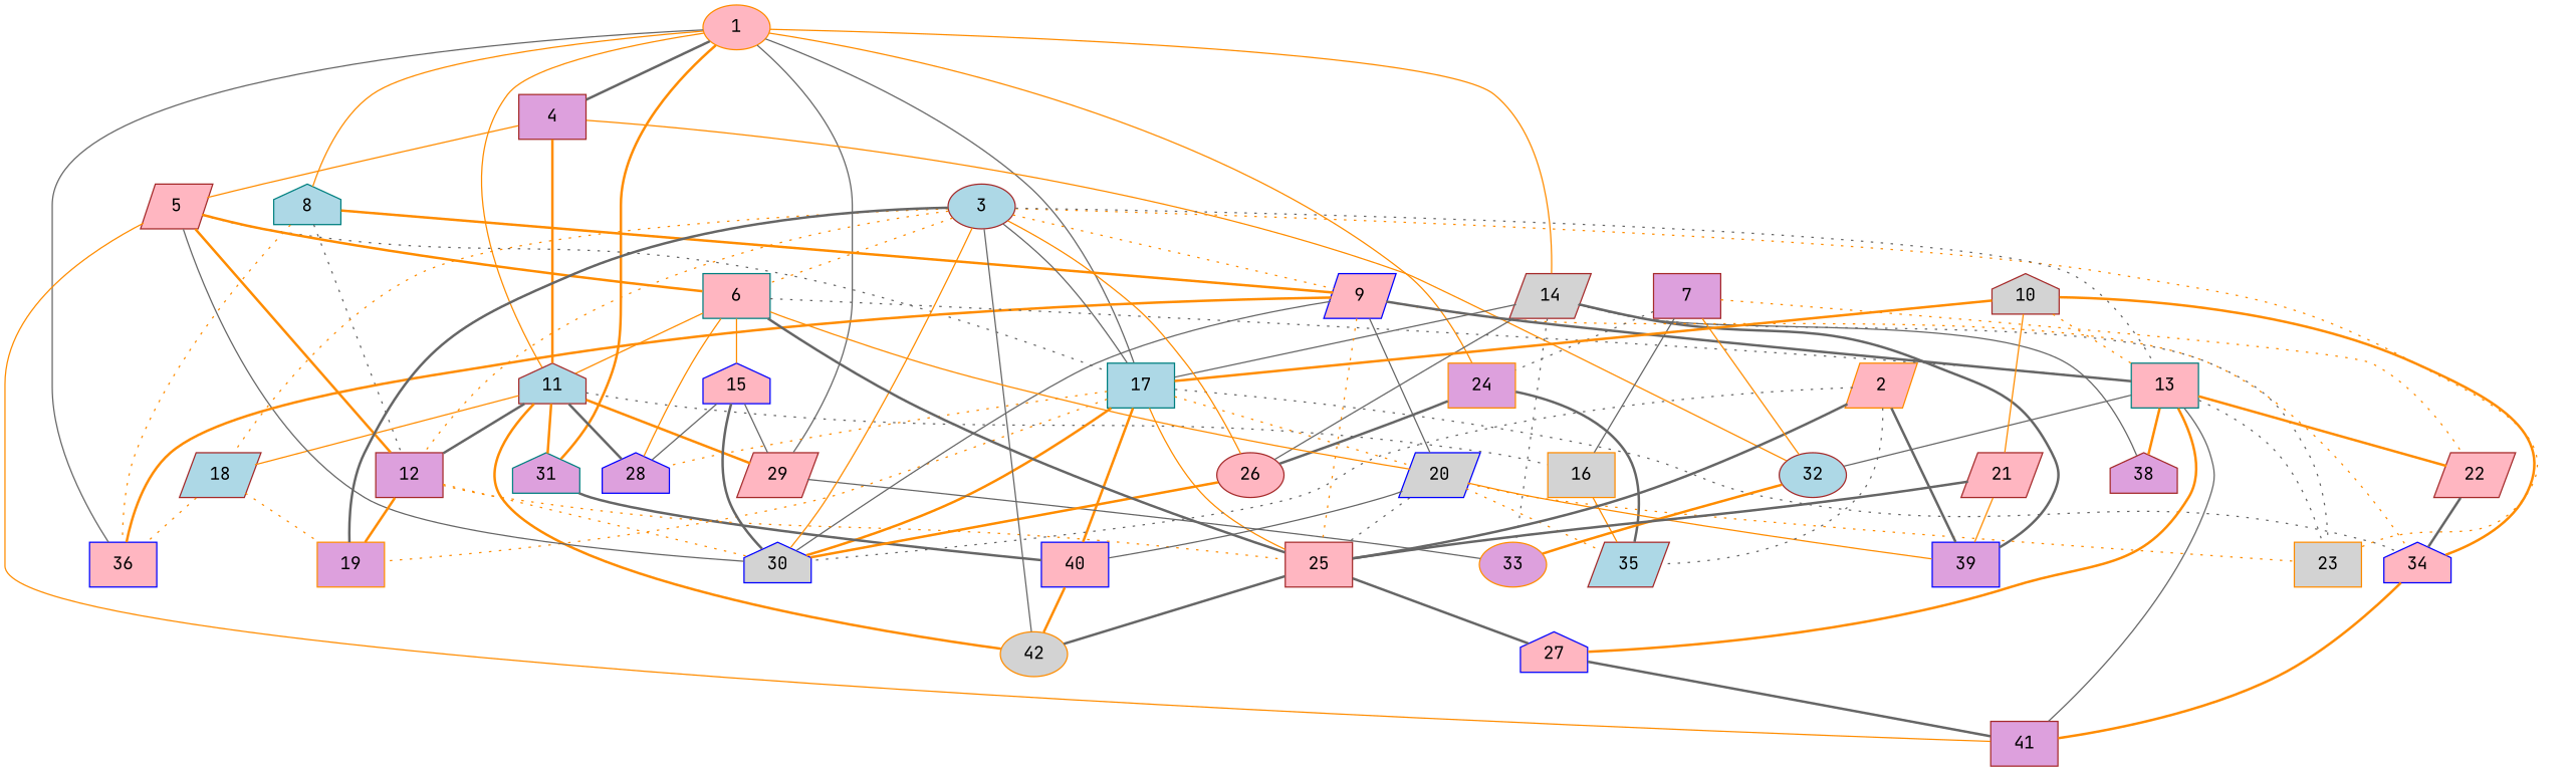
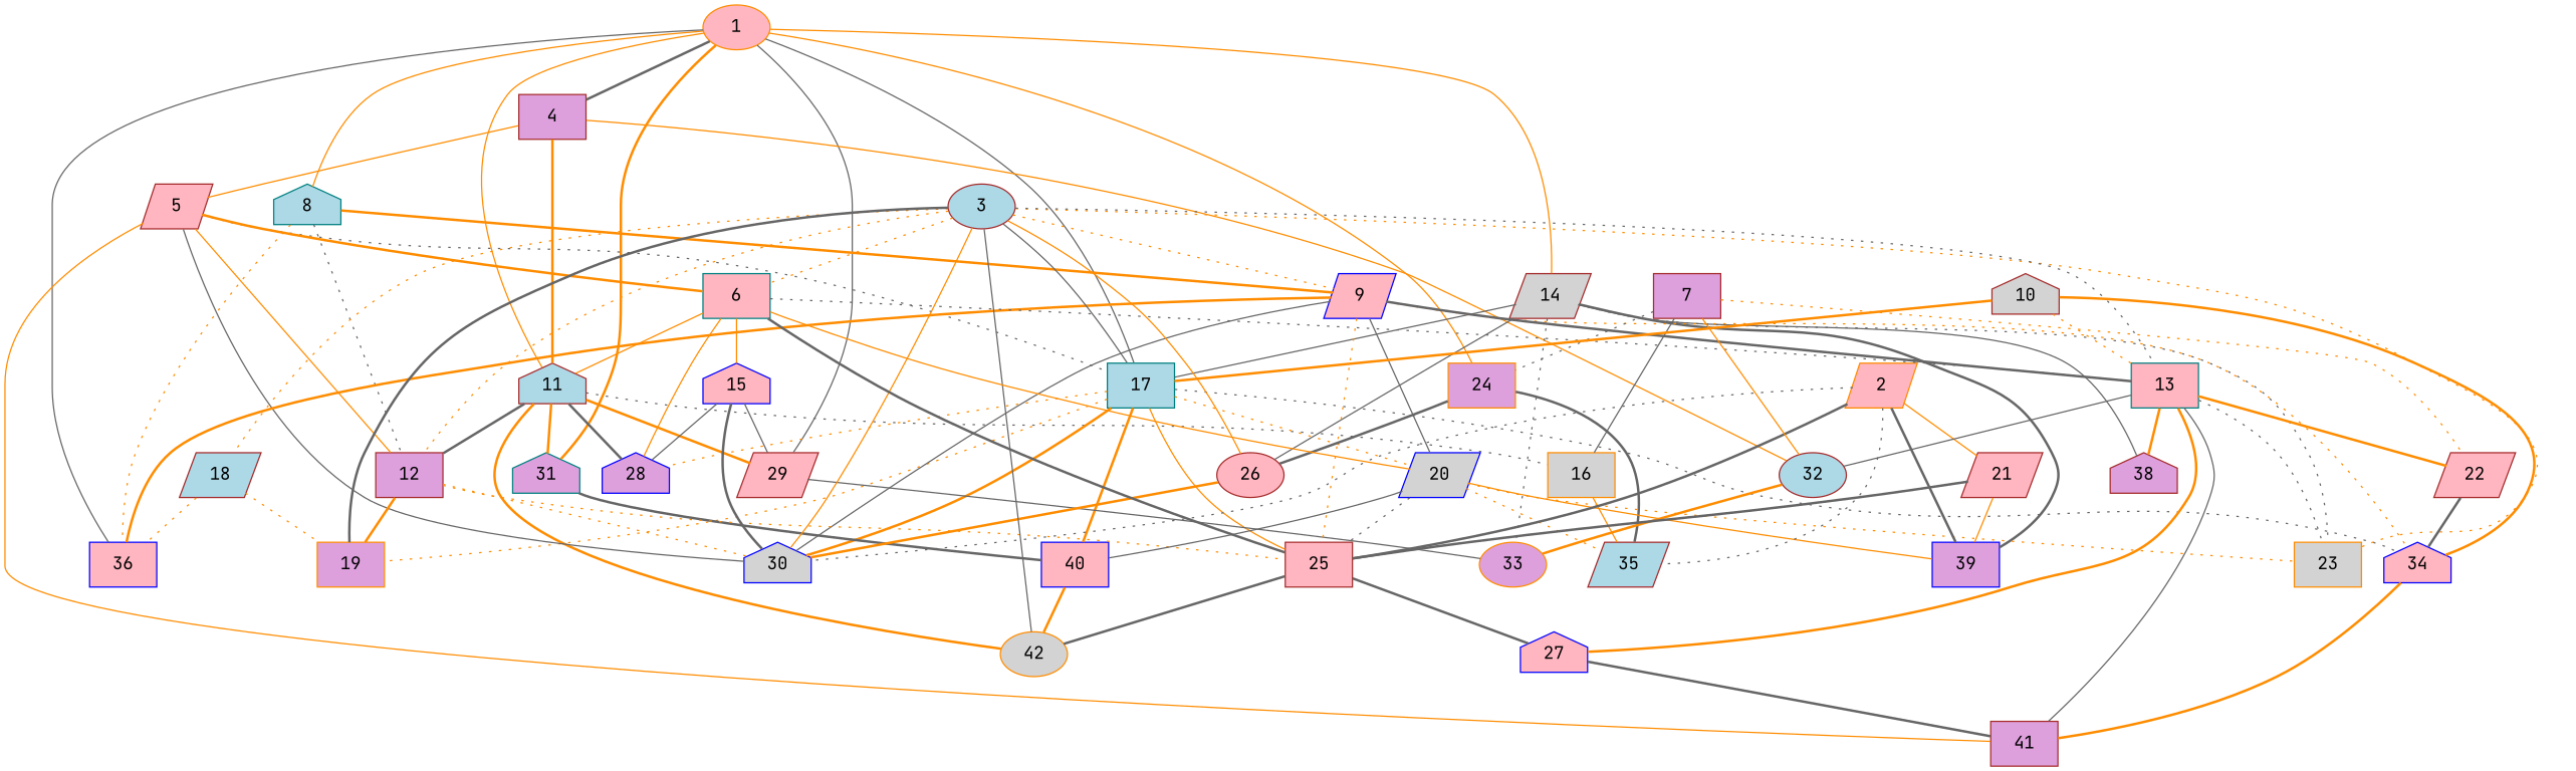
  graph {
    fontname="JetBrains Mono"
    node [color=brown fillcolor=lightpink fontname="JetBrains Mono" shape=box style=filled]
    edge [color=darkorange fontname="JetBrains Mono" style=solid weight=1.0]
    1 [color=darkorange shape=ellipse]
    4 [fillcolor=plum]
    8 [color=teal fillcolor=lightblue shape=house]
    11 [fillcolor=lightblue shape=house]
    14 [fillcolor=lightgrey shape=parallelogram]
    17 [color=teal fillcolor=lightblue]
    24 [color=darkorange fillcolor=plum]
    29 [shape=parallelogram]
    31 [color=teal fillcolor=plum shape=house]
    36 [color=blue]
    5 [shape=parallelogram]
    32 [fillcolor=lightblue shape=ellipse]
    9 [color=blue shape=parallelogram]
    12 [fillcolor=plum]
    18 [fillcolor=lightblue shape=parallelogram]
    42 [color=darkorange fillcolor=lightgrey shape=ellipse]
    28 [color=blue fillcolor=plum shape=house]
    16 [color=darkorange fillcolor=lightgrey]
    39 [color=blue fillcolor=plum]
    23 [color=darkorange fillcolor=lightgrey]
    26 [shape=ellipse]
    38 [fillcolor=plum shape=house]
    33 [color=darkorange fillcolor=plum shape=ellipse]
    25
    30 [color=blue fillcolor=lightgrey shape=house]
    19 [color=darkorange fillcolor=plum]
    20 [color=blue fillcolor=lightgrey shape=parallelogram]
    34 [color=blue shape=house]
    40 [color=blue]
    35 [fillcolor=lightblue shape=parallelogram]
    2 [color=darkorange shape=parallelogram]
    27 [color=blue shape=house]
    3 [fillcolor=lightblue shape=ellipse]
    6 [color=teal]
    13 [color=teal]
    15 [color=blue shape=house]
    41 [fillcolor=plum]
    22 [shape=parallelogram]
    7 [fillcolor=plum]
    10 [fillcolor=lightgrey shape=house]
    21 [shape=parallelogram]
    1 -- 4 [color=gray40 style=bold]
    1 -- 8
    1 -- 11
    1 -- 14 [weight=2.0]
    1 -- 17 [color=gray40]
    1 -- 24
    1 -- 29 [color=gray40]
    1 -- 31 [style=bold]
    1 -- 36 [color=gray40]
    4 -- 11 [style=bold]
    4 -- 5
    4 -- 32
    8 -- 36 [style=dotted]
    8 -- 9 [style=bold]
    8 -- 12 [color=gray40 style=dotted]
    11 -- 29 [style=bold]
    11 -- 31 [style=bold weight=2.0]
    11 -- 12 [color=gray40 style=bold]
-   11 -- 18
    11 -- 42 [style=bold]
    11 -- 28 [color=gray40 style=bold]
    11 -- 16 [color=gray40 style=dotted weight=2.0]
    14 -- 17 [color=gray40]
    14 -- 39 [color=gray40 style=bold]
    14 -- 23 [color=gray40 style=dotted]
    14 -- 26 [color=gray40]
    14 -- 38 [color=gray40]
    14 -- 33 [color=gray40 style=dotted]
    17 -- 28 [style=dotted]
    17 -- 25
    17 -- 30 [style=bold]
    17 -- 19 [style=dotted]
    17 -- 20 [style=dotted]
    17 -- 34 [color=gray40 style=dotted]
    17 -- 40 [style=bold]
    24 -- 26 [color=gray40 style=bold]
    24 -- 35 [color=gray40 style=bold]
    29 -- 33 [color=gray40]
    31 -- 40 [color=gray40 style=bold]
    5 -- 17 [color=gray40 style=dotted]
-   5 -- 12 [style=bold]
+   5 -- 12
    5 -- 30 [color=gray40 weight=3.0]
    5 -- 6 [style=bold]
    5 -- 41
    32 -- 33 [style=bold]
    9 -- 36 [style=bold]
    9 -- 25 [style=dotted weight=2.0]
    9 -- 30 [color=gray40]
    9 -- 20 [color=gray40 weight=3.0]
    9 -- 34 [style=dotted]
    9 -- 13 [color=gray40 style=bold weight=2.0]
    12 -- 25 [style=dotted]
    12 -- 30 [style=dotted]
    12 -- 19 [style=bold]
    18 -- 36 [style=dotted]
    18 -- 19 [style=dotted]
    16 -- 35
    26 -- 30 [style=bold]
    25 -- 42 [color=gray40 style=bold]
    25 -- 27 [color=gray40 style=bold weight=2.0]
    20 -- 39
    20 -- 23 [style=dotted]
    20 -- 25 [color=gray40 style=dotted]
    20 -- 40 [color=gray40]
    20 -- 35 [style=dotted]
    34 -- 41 [style=bold]
    40 -- 42 [style=bold]
    2 -- 39 [color=gray40 style=bold]
    2 -- 25 [color=gray40 style=bold]
    2 -- 30 [color=gray40 style=dotted]
    2 -- 35 [color=gray40 style=dotted]
    27 -- 41 [color=gray40 style=bold]
    3 -- 17 [color=gray40]
    3 -- 9 [style=dotted]
    3 -- 12 [style=dotted weight=2.0]
    3 -- 18 [style=dotted]
    3 -- 42 [color=gray40]
    3 -- 23 [style=dotted]
    3 -- 26
    3 -- 30
    3 -- 19 [color=gray40 style=bold]
    3 -- 6 [style=dotted]
    3 -- 13 [color=gray40 style=dotted]
    6 -- 11
    6 -- 28
    6 -- 25 [color=gray40 style=bold]
    6 -- 20
    6 -- 13 [color=gray40 style=dotted]
    6 -- 15
    13 -- 32 [color=gray40]
    13 -- 23 [color=gray40 style=dotted]
    13 -- 38 [style=bold weight=2.0]
    13 -- 27 [style=bold]
    13 -- 41 [color=gray40]
    13 -- 22 [style=bold]
    15 -- 29 [color=gray40]
    15 -- 28 [color=gray40]
    15 -- 30 [color=gray40 style=bold]
    22 -- 34 [color=gray40 style=bold]
    7 -- 24 [color=gray40 style=dotted]
    7 -- 32
    7 -- 16 [color=gray40]
    7 -- 22 [style=dotted]
    10 -- 17 [style=bold]
    10 -- 34 [style=bold]
    10 -- 13 [style=dotted]
-   10 -- 21
+   2 -- 21
    21 -- 39
    21 -- 25 [color=gray40 style=bold]
  }
